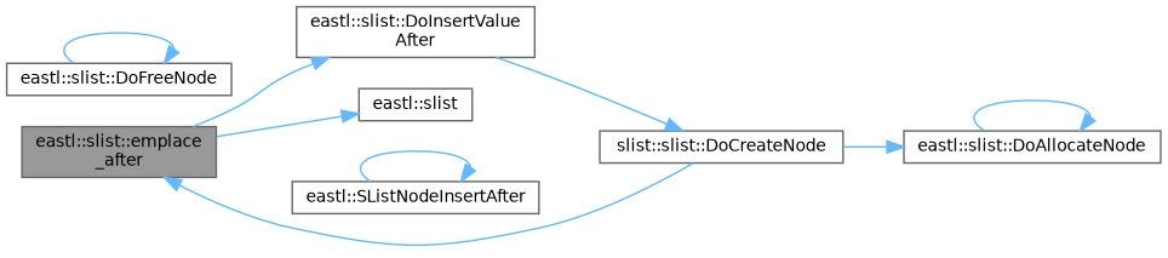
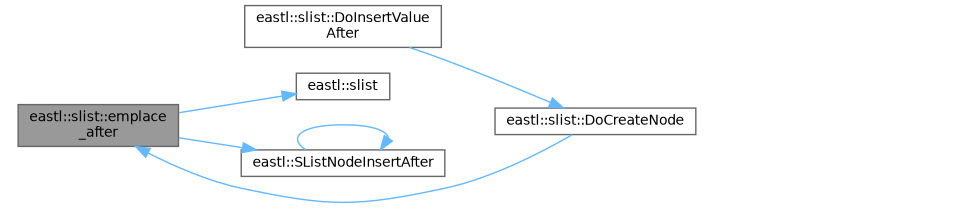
  digraph {
    rankdir=LR
    node [color=grey40 fillcolor=white fontname=Helvetica fontsize=10 shape=box style=filled]
    edge [color=steelblue1 fontname=Helvetica fontsize=10 labelfontname=Helvetica labelfontsize=10 style=solid]
    n1 [color=gray40 fillcolor=grey60 fontcolor=black height=0.2 label="eastl::slist::emplace\l_after" width=0.4]
    n2 [height=0.2 label="eastl::slist::DoInsertValue\lAfter" width=0.4]
    n3 [height=0.2 label="eastl::slist" width=0.4]
-   n4 [height=0.2 label="slist::slist::DoCreateNode" width=0.4]
-   n5 [height=0.2 label="eastl::slist::DoAllocateNode" width=0.4]
+   n4 [height=0.2 label="eastl::slist::DoCreateNode" width=0.4]
    n6 [height=0.2 label="eastl::SListNodeInsertAfter" width=0.4]
-   n7 [height=0.2 label="eastl::slist::DoFreeNode" width=0.4]
-   n1 -> n2
+   n1 -> n6
    n1 -> n3
    n2 -> n4
    n4 -> n1
-   n4 -> n5
-   n5 -> n5
    n6 -> n6
-   n7 -> n7
  }
